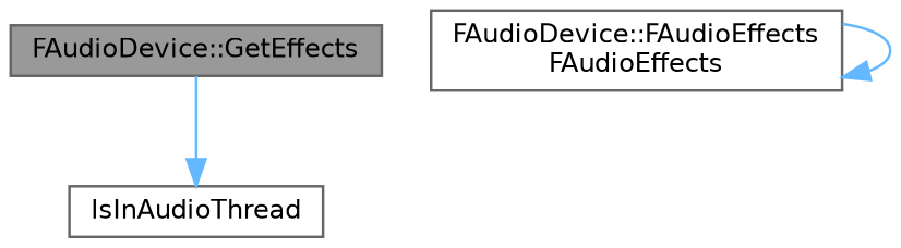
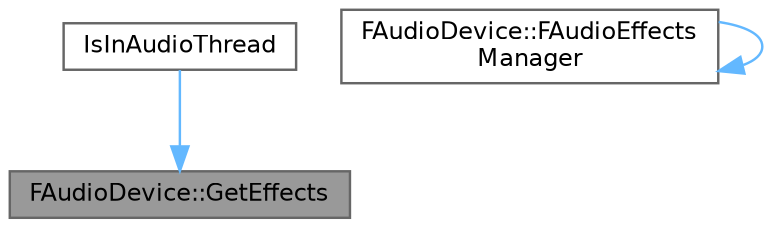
  digraph {
    rankdir=TB
    node [color=grey40 fillcolor=white fontname=Helvetica fontsize=10 shape=box style=filled]
    edge [color=steelblue1 fontname=Helvetica fontsize=10 labelfontname=Helvetica labelfontsize=10 style=solid]
    n1 [color=gray40 fillcolor=grey60 fontcolor=black height=0.2 label="FAudioDevice::GetEffects" width=0.4]
    n2 [height=0.2 label=IsInAudioThread width=0.4]
-   n3 [height=0.2 label="FAudioDevice::FAudioEffects\lFAudioEffects" width=0.4]
-   n1 -> n2
+   n3 [height=0.2 label="FAudioDevice::FAudioEffects\lManager" width=0.4]
+   n2 -> n1
    n3 -> n3
  }
